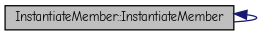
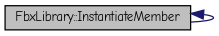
  digraph {
    rankdir=TB
    fontname="Comic Neue"
-   n1 [color=black fillcolor=grey75 fontcolor=black fontname="Comic Neue" fontsize=10 height=0.2 label="InstantiateMember::InstantiateMember" shape=record style=filled width=0.4]
+   n1 [color=black fillcolor=grey75 fontcolor=black fontname="Comic Neue" fontsize=10 height=0.2 label="FbxLibrary::InstantiateMember" shape=record style=filled width=0.4]
    n1 -> n1 [color=midnightblue dir=back fontname="Comic Neue" fontsize=10 labelfontname=Helvetica labelfontsize=10 style=solid]
  }
